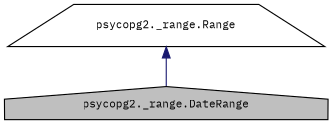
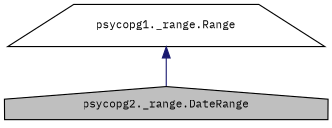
  digraph {
    fontname="IBM Plex Mono"
    node [color=black fontname="IBM Plex Mono" fontsize=10 style=filled]
    n1 [fillcolor=grey75 fontcolor=black height=0.2 label="psycopg2._range.DateRange" shape=house width=0.4]
-   n2 [fillcolor=white height=0.2 label="psycopg2._range.Range" shape=trapezium width=0.4]
+   n2 [fillcolor=white height=0.2 label="psycopg1._range.Range" shape=trapezium width=0.4]
    n2 -> n1 [color=midnightblue dir=back fontname="IBM Plex Mono" fontsize=10 labelfontname=Helvetica labelfontsize=10 style=solid]
  }
